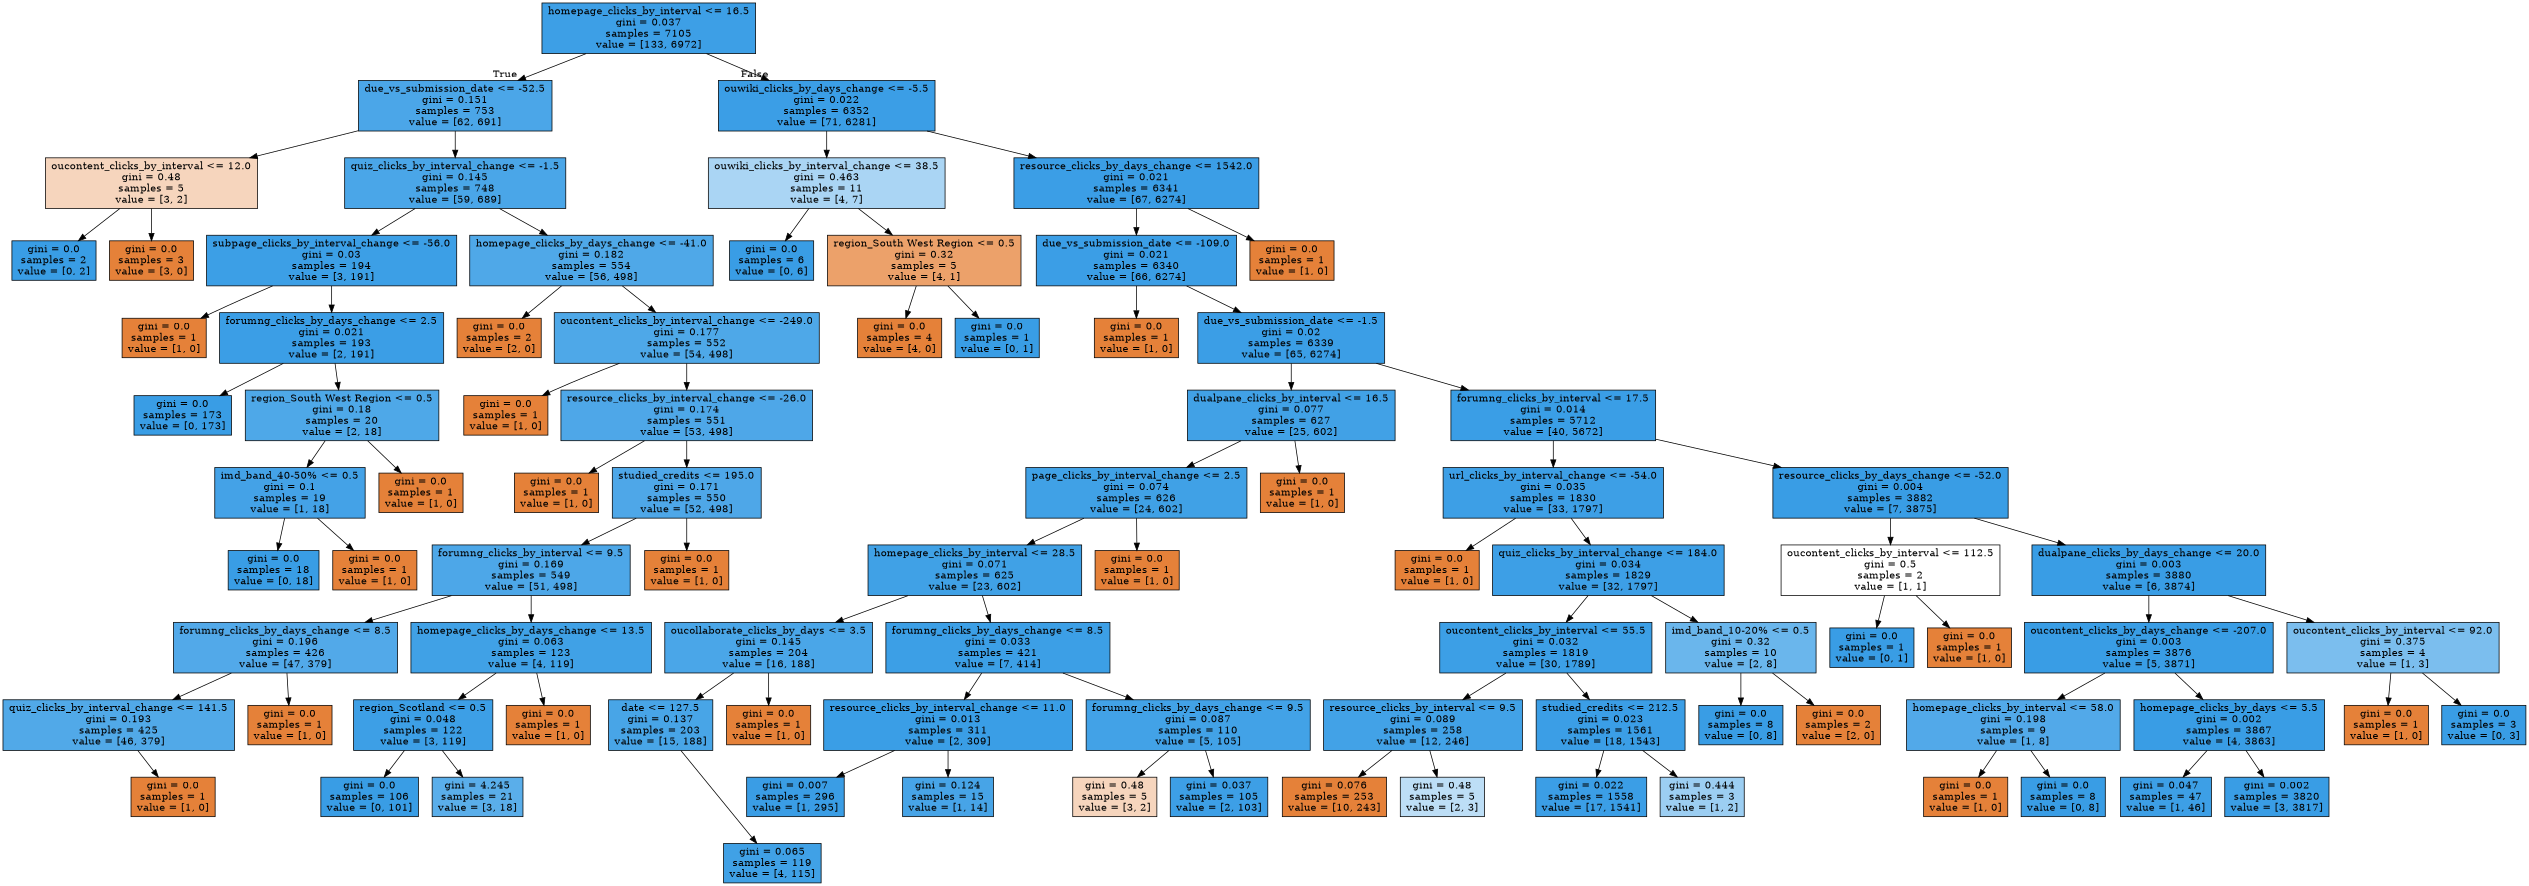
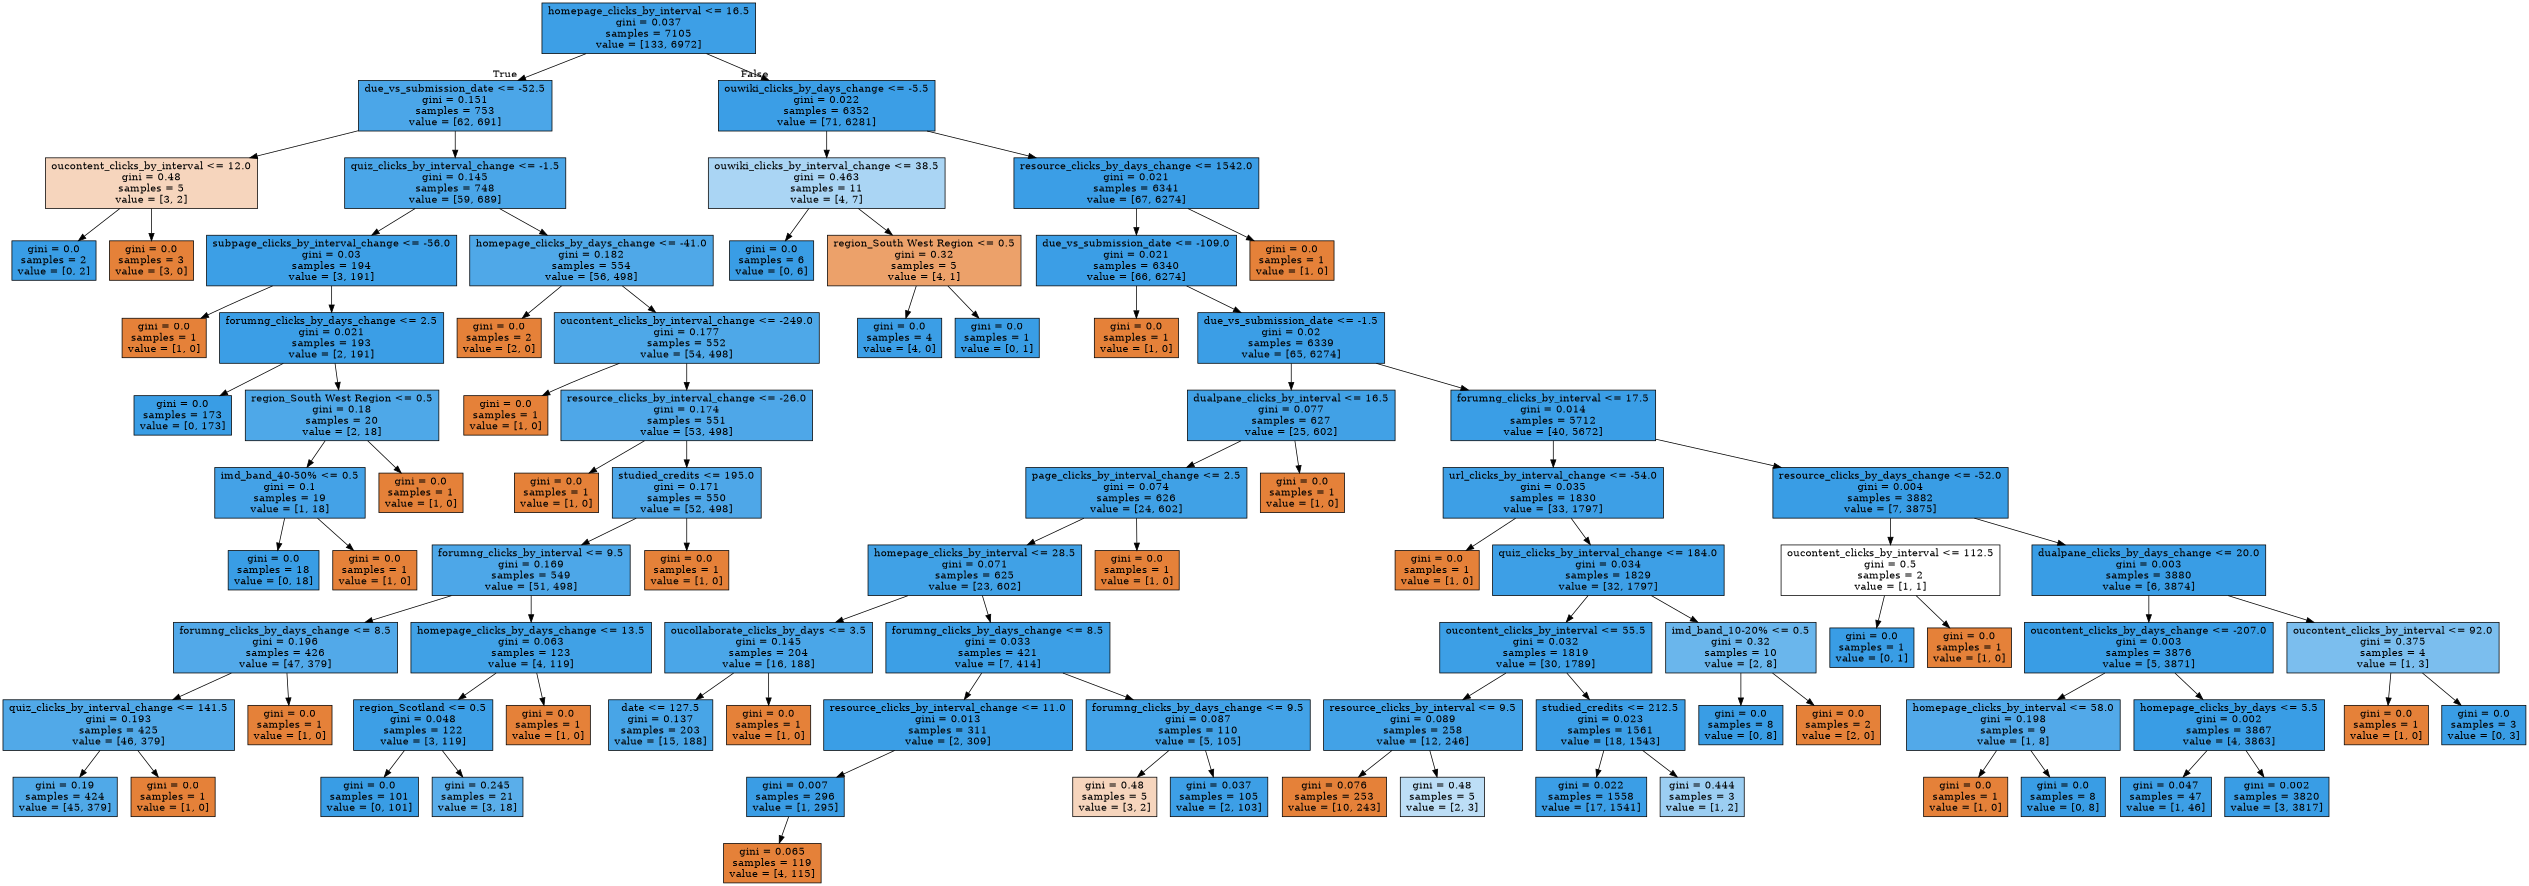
  digraph {
    node [color=black fillcolor="#e58139ff" shape=box style=filled]
    n1 [fillcolor="#399de5fa" label="homepage_clicks_by_interval <= 16.5\ngini = 0.037\nsamples = 7105\nvalue = [133, 6972]"]
    n2 [fillcolor="#399de5e8" label="due_vs_submission_date <= -52.5\ngini = 0.151\nsamples = 753\nvalue = [62, 691]"]
    n3 [fillcolor="#399de5fc" label="ouwiki_clicks_by_days_change <= -5.5\ngini = 0.022\nsamples = 6352\nvalue = [71, 6281]"]
    n4 [fillcolor="#e5813955" label="oucontent_clicks_by_interval <= 12.0\ngini = 0.48\nsamples = 5\nvalue = [3, 2]"]
    n5 [fillcolor="#399de5e9" label="quiz_clicks_by_interval_change <= -1.5\ngini = 0.145\nsamples = 748\nvalue = [59, 689]"]
    n6 [fillcolor="#399de56d" label="ouwiki_clicks_by_interval_change <= 38.5\ngini = 0.463\nsamples = 11\nvalue = [4, 7]"]
    n7 [fillcolor="#399de5fc" label="resource_clicks_by_days_change <= 1542.0\ngini = 0.021\nsamples = 6341\nvalue = [67, 6274]"]
    n8 [fillcolor="#399de5ff" label="gini = 0.0\nsamples = 2\nvalue = [0, 2]"]
    n9 [label="gini = 0.0\nsamples = 3\nvalue = [3, 0]"]
    n10 [fillcolor="#399de5fb" label="subpage_clicks_by_interval_change <= -56.0\ngini = 0.03\nsamples = 194\nvalue = [3, 191]"]
    n11 [fillcolor="#399de5e2" label="homepage_clicks_by_days_change <= -41.0\ngini = 0.182\nsamples = 554\nvalue = [56, 498]"]
    n12 [label="gini = 0.0\nsamples = 1\nvalue = [1, 0]"]
    n13 [fillcolor="#399de5fc" label="forumng_clicks_by_days_change <= 2.5\ngini = 0.021\nsamples = 193\nvalue = [2, 191]"]
    n14 [label="gini = 0.0\nsamples = 2\nvalue = [2, 0]"]
    n15 [fillcolor="#399de5e3" label="oucontent_clicks_by_interval_change <= -249.0\ngini = 0.177\nsamples = 552\nvalue = [54, 498]"]
    n16 [fillcolor="#399de5ff" label="gini = 0.0\nsamples = 173\nvalue = [0, 173]"]
    n17 [fillcolor="#399de5e3" label="region_South West Region <= 0.5\ngini = 0.18\nsamples = 20\nvalue = [2, 18]"]
    n18 [fillcolor="#399de5f1" label="imd_band_40-50% <= 0.5\ngini = 0.1\nsamples = 19\nvalue = [1, 18]"]
    n19 [label="gini = 0.0\nsamples = 1\nvalue = [1, 0]"]
    n20 [fillcolor="#399de5ff" label="gini = 0.0\nsamples = 18\nvalue = [0, 18]"]
    n21 [label="gini = 0.0\nsamples = 1\nvalue = [1, 0]"]
    n22 [label="gini = 0.0\nsamples = 1\nvalue = [1, 0]"]
    n23 [fillcolor="#399de5e4" label="resource_clicks_by_interval_change <= -26.0\ngini = 0.174\nsamples = 551\nvalue = [53, 498]"]
    n24 [label="gini = 0.0\nsamples = 1\nvalue = [1, 0]"]
    n25 [fillcolor="#399de5e4" label="studied_credits <= 195.0\ngini = 0.171\nsamples = 550\nvalue = [52, 498]"]
    n26 [fillcolor="#399de5e5" label="forumng_clicks_by_interval <= 9.5\ngini = 0.169\nsamples = 549\nvalue = [51, 498]"]
    n27 [label="gini = 0.0\nsamples = 1\nvalue = [1, 0]"]
    n28 [fillcolor="#399de5df" label="forumng_clicks_by_days_change <= 8.5\ngini = 0.196\nsamples = 426\nvalue = [47, 379]"]
    n29 [fillcolor="#399de5f6" label="homepage_clicks_by_days_change <= 13.5\ngini = 0.063\nsamples = 123\nvalue = [4, 119]"]
    n30 [fillcolor="#399de5e0" label="quiz_clicks_by_interval_change <= 141.5\ngini = 0.193\nsamples = 425\nvalue = [46, 379]"]
    n31 [label="gini = 0.0\nsamples = 1\nvalue = [1, 0]"]
    n32 [fillcolor="#399de5f9" label="region_Scotland <= 0.5\ngini = 0.048\nsamples = 122\nvalue = [3, 119]"]
    n33 [label="gini = 0.0\nsamples = 1\nvalue = [1, 0]"]
+   n34 [fillcolor="#399de5e1" label="gini = 0.19\nsamples = 424\nvalue = [45, 379]"]
    n35 [label="gini = 0.0\nsamples = 1\nvalue = [1, 0]"]
-   n36 [fillcolor="#399de5ff" label="gini = 0.0\nsamples = 106\nvalue = [0, 101]"]
-   n37 [fillcolor="#399de5d4" label="gini = 4.245\nsamples = 21\nvalue = [3, 18]"]
+   n36 [fillcolor="#399de5ff" label="gini = 0.0\nsamples = 101\nvalue = [0, 101]"]
+   n37 [fillcolor="#399de5d4" label="gini = 0.245\nsamples = 21\nvalue = [3, 18]"]
    n38 [fillcolor="#399de5ff" label="gini = 0.0\nsamples = 6\nvalue = [0, 6]"]
    n39 [fillcolor="#e58139bf" label="region_South West Region <= 0.5\ngini = 0.32\nsamples = 5\nvalue = [4, 1]"]
    n40 [fillcolor="#399de5fc" label="due_vs_submission_date <= -109.0\ngini = 0.021\nsamples = 6340\nvalue = [66, 6274]"]
    n41 [label="gini = 0.0\nsamples = 1\nvalue = [1, 0]"]
-   n42 [label="gini = 0.0\nsamples = 4\nvalue = [4, 0]"]
+   n42 [fillcolor="#399de5fc" label="gini = 0.0\nsamples = 4\nvalue = [4, 0]"]
    n43 [fillcolor="#399de5ff" label="gini = 0.0\nsamples = 1\nvalue = [0, 1]"]
    n44 [label="gini = 0.0\nsamples = 1\nvalue = [1, 0]"]
    n45 [fillcolor="#399de5fc" label="due_vs_submission_date <= -1.5\ngini = 0.02\nsamples = 6339\nvalue = [65, 6274]"]
    n46 [fillcolor="#399de5f4" label="dualpane_clicks_by_interval <= 16.5\ngini = 0.077\nsamples = 627\nvalue = [25, 602]"]
    n47 [fillcolor="#399de5fd" label="forumng_clicks_by_interval <= 17.5\ngini = 0.014\nsamples = 5712\nvalue = [40, 5672]"]
    n48 [fillcolor="#399de5f5" label="page_clicks_by_interval_change <= 2.5\ngini = 0.074\nsamples = 626\nvalue = [24, 602]"]
    n49 [label="gini = 0.0\nsamples = 1\nvalue = [1, 0]"]
    n50 [fillcolor="#399de5fa" label="url_clicks_by_interval_change <= -54.0\ngini = 0.035\nsamples = 1830\nvalue = [33, 1797]"]
    n51 [fillcolor="#399de5ff" label="resource_clicks_by_days_change <= -52.0\ngini = 0.004\nsamples = 3882\nvalue = [7, 3875]"]
    n52 [fillcolor="#399de5f5" label="homepage_clicks_by_interval <= 28.5\ngini = 0.071\nsamples = 625\nvalue = [23, 602]"]
    n53 [label="gini = 0.0\nsamples = 1\nvalue = [1, 0]"]
    n54 [fillcolor="#399de5e9" label="oucollaborate_clicks_by_days <= 3.5\ngini = 0.145\nsamples = 204\nvalue = [16, 188]"]
    n55 [fillcolor="#399de5fb" label="forumng_clicks_by_days_change <= 8.5\ngini = 0.033\nsamples = 421\nvalue = [7, 414]"]
    n56 [fillcolor="#399de5eb" label="date <= 127.5\ngini = 0.137\nsamples = 203\nvalue = [15, 188]"]
    n57 [label="gini = 0.0\nsamples = 1\nvalue = [1, 0]"]
    n58 [fillcolor="#399de5fd" label="resource_clicks_by_interval_change <= 11.0\ngini = 0.013\nsamples = 311\nvalue = [2, 309]"]
    n59 [fillcolor="#399de5f3" label="forumng_clicks_by_days_change <= 9.5\ngini = 0.087\nsamples = 110\nvalue = [5, 105]"]
-   n60 [fillcolor="#399de5f6" label="gini = 0.065\nsamples = 119\nvalue = [4, 115]"]
+   n60 [label="gini = 0.065\nsamples = 119\nvalue = [4, 115]"]
    n61 [fillcolor="#399de5fe" label="gini = 0.007\nsamples = 296\nvalue = [1, 295]"]
-   n62 [fillcolor="#399de5ed" label="gini = 0.124\nsamples = 15\nvalue = [1, 14]"]
    n63 [fillcolor="#e5813955" label="gini = 0.48\nsamples = 5\nvalue = [3, 2]"]
    n64 [fillcolor="#399de5fa" label="gini = 0.037\nsamples = 105\nvalue = [2, 103]"]
    n65 [label="gini = 0.0\nsamples = 1\nvalue = [1, 0]"]
    n66 [fillcolor="#399de5fa" label="quiz_clicks_by_interval_change <= 184.0\ngini = 0.034\nsamples = 1829\nvalue = [32, 1797]"]
    n67 [fillcolor="#e5813900" label="oucontent_clicks_by_interval <= 112.5\ngini = 0.5\nsamples = 2\nvalue = [1, 1]"]
    n68 [fillcolor="#399de5ff" label="dualpane_clicks_by_days_change <= 20.0\ngini = 0.003\nsamples = 3880\nvalue = [6, 3874]"]
    n69 [fillcolor="#399de5fb" label="oucontent_clicks_by_interval <= 55.5\ngini = 0.032\nsamples = 1819\nvalue = [30, 1789]"]
    n70 [fillcolor="#399de5bf" label="imd_band_10-20% <= 0.5\ngini = 0.32\nsamples = 10\nvalue = [2, 8]"]
    n71 [fillcolor="#399de5f3" label="resource_clicks_by_interval <= 9.5\ngini = 0.089\nsamples = 258\nvalue = [12, 246]"]
    n72 [fillcolor="#399de5fc" label="studied_credits <= 212.5\ngini = 0.023\nsamples = 1561\nvalue = [18, 1543]"]
    n73 [fillcolor="#399de5ff" label="gini = 0.0\nsamples = 8\nvalue = [0, 8]"]
    n74 [label="gini = 0.0\nsamples = 2\nvalue = [2, 0]"]
    n75 [label="gini = 0.076\nsamples = 253\nvalue = [10, 243]"]
    n76 [fillcolor="#399de555" label="gini = 0.48\nsamples = 5\nvalue = [2, 3]"]
    n77 [fillcolor="#399de5fc" label="gini = 0.022\nsamples = 1558\nvalue = [17, 1541]"]
    n78 [fillcolor="#399de57f" label="gini = 0.444\nsamples = 3\nvalue = [1, 2]"]
    n79 [fillcolor="#399de5ff" label="gini = 0.0\nsamples = 1\nvalue = [0, 1]"]
    n80 [label="gini = 0.0\nsamples = 1\nvalue = [1, 0]"]
    n81 [fillcolor="#399de5ff" label="oucontent_clicks_by_days_change <= -207.0\ngini = 0.003\nsamples = 3876\nvalue = [5, 3871]"]
    n82 [fillcolor="#399de5aa" label="oucontent_clicks_by_interval <= 92.0\ngini = 0.375\nsamples = 4\nvalue = [1, 3]"]
    n83 [fillcolor="#399de5df" label="homepage_clicks_by_interval <= 58.0\ngini = 0.198\nsamples = 9\nvalue = [1, 8]"]
    n84 [fillcolor="#399de5ff" label="homepage_clicks_by_days <= 5.5\ngini = 0.002\nsamples = 3867\nvalue = [4, 3863]"]
    n85 [label="gini = 0.0\nsamples = 1\nvalue = [1, 0]"]
    n86 [fillcolor="#399de5ff" label="gini = 0.0\nsamples = 3\nvalue = [0, 3]"]
    n87 [label="gini = 0.0\nsamples = 1\nvalue = [1, 0]"]
    n88 [fillcolor="#399de5ff" label="gini = 0.0\nsamples = 8\nvalue = [0, 8]"]
    n89 [fillcolor="#399de5f9" label="gini = 0.047\nsamples = 47\nvalue = [1, 46]"]
    n90 [fillcolor="#399de5ff" label="gini = 0.002\nsamples = 3820\nvalue = [3, 3817]"]
    n1 -> n2 [headlabel=True labelangle=45 labeldistance=2.5]
    n1 -> n3 [headlabel=False labelangle=-45 labeldistance=2.5]
    n2 -> n4
    n2 -> n5
    n3 -> n6
    n3 -> n7
    n4 -> n8
    n4 -> n9
    n5 -> n10
    n5 -> n11
    n6 -> n38
    n6 -> n39
    n7 -> n40
    n7 -> n41
    n10 -> n12
    n10 -> n13
    n11 -> n14
    n11 -> n15
    n13 -> n16
    n13 -> n17
    n15 -> n22
    n15 -> n23
    n17 -> n18
    n17 -> n19
    n18 -> n20
    n18 -> n21
    n23 -> n24
    n23 -> n25
    n25 -> n26
    n25 -> n27
    n26 -> n28
    n26 -> n29
    n28 -> n30
    n28 -> n31
    n29 -> n32
    n29 -> n33
+   n30 -> n34
    n30 -> n35
    n32 -> n36
    n32 -> n37
    n39 -> n42
    n39 -> n43
    n40 -> n44
    n40 -> n45
    n45 -> n46
    n45 -> n47
    n46 -> n48
    n46 -> n49
    n47 -> n50
    n47 -> n51
    n48 -> n52
    n48 -> n53
    n50 -> n65
    n50 -> n66
    n51 -> n67
    n51 -> n68
    n52 -> n54
    n52 -> n55
    n54 -> n56
    n54 -> n57
    n55 -> n58
    n55 -> n59
-   n56 -> n60
+   n61 -> n60
    n58 -> n61
-   n58 -> n62
    n59 -> n63
    n59 -> n64
    n66 -> n69
    n66 -> n70
    n67 -> n79
    n67 -> n80
    n68 -> n81
    n68 -> n82
    n69 -> n71
    n69 -> n72
    n70 -> n73
    n70 -> n74
    n71 -> n75
    n71 -> n76
    n72 -> n77
    n72 -> n78
    n81 -> n83
    n81 -> n84
    n82 -> n85
    n82 -> n86
    n83 -> n87
    n83 -> n88
    n84 -> n89
    n84 -> n90
  }
